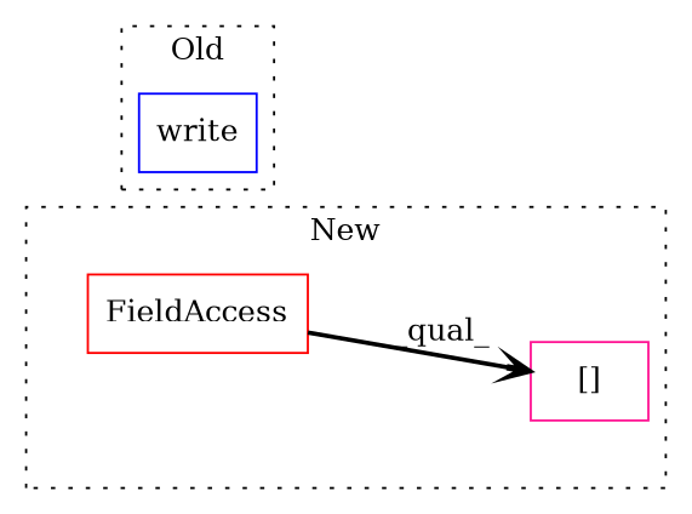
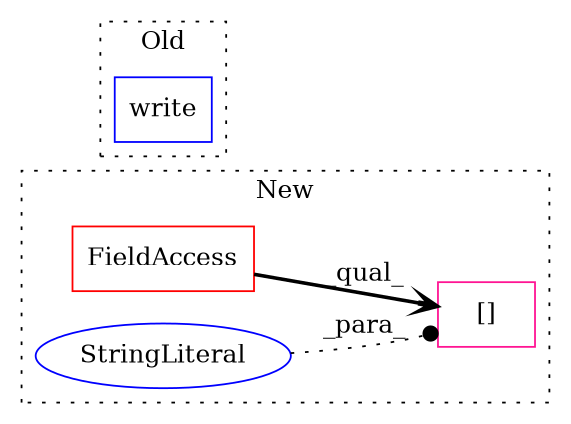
  digraph {
    rankdir=LR
    node [shape=box color=blue]
    n1 [a=2 l="41,1" label="[]" s="1222,1281" color=deeppink]
    n2 [a=22 l=40 label=FieldAccess s=1222 color=red]
+   n3 [a=45 l=18 label=StringLiteral s=1263 shape=ellipse]
    n4 [a=32 l="6,1" label=write s="1370,1416"]
    subgraph cluster_1 {
      label=New
      style=dotted
      n1
      n2
+     n3
    }
    subgraph cluster_2 {
      label=Old
      style=dotted
      n4
    }
    n2 -> n1 [label=_qual_ style=bold arrowhead=vee]
+   n3 -> n1 [label=_para_ style=dotted arrowhead=dot]
  }
